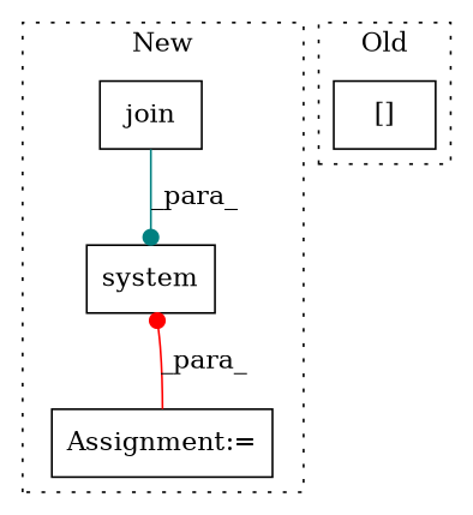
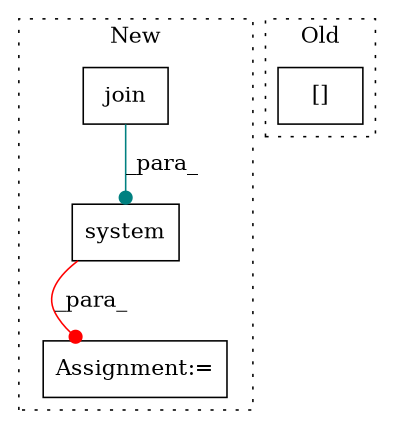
  digraph {
    node [a=32 shape=box]
    edge [arrowhead=dot]
    n1 [l="7,1" label=system s="2700,2756"]
    n2 [l="5,1" label=join s="2647,2681"]
    n3 [a=7 l=1 label="Assignment:=" s=2637]
    n4 [a=2 l="9,1" label="[]" s="1210,1220"]
    subgraph cluster_1 {
      label=New
      style=dotted
      n1
      n2
      n3
    }
    subgraph cluster_2 {
      label=Old
      style=dotted
      n4
    }
    n2 -> n1 [color=teal label=_para_]
-   n3 -> n1 [color=red label=_para_]
+   n1 -> n3 [color=red label=_para_]
  }
